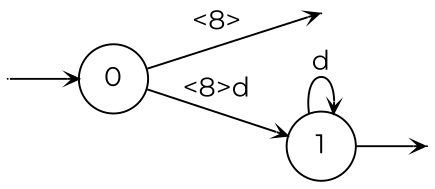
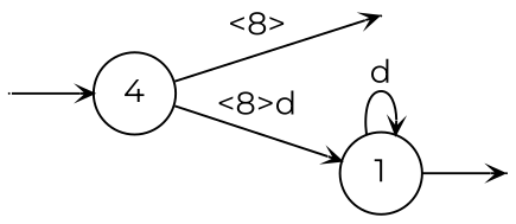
  digraph {
    rankdir=LR
    vcsn_context="[abcd]? → ℚ"
    fontname=Montserrat
    node [shape=point fontname=Montserrat]
    edge [arrowhead=vee arrowsize=.6 fontname=Montserrat]
    I0 [width=0]
    F0 [width=0]
    F1 [width=0]
-   0 [shape=circle style=rounded width=0.5]
+   0 [shape=circle style=rounded width=0.5 label=4]
    1 [shape=circle style=rounded width=0.5]
    subgraph sub_1 {
      I0
      F0
      F1
    }
    subgraph sub_2 {
      0
      1
    }
    I0 -> 0
    0 -> F0 [label="<8>"]
    0 -> 1 [label="<8>d"]
    1 -> F1
    1 -> 1 [label=d]
  }
